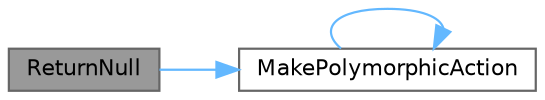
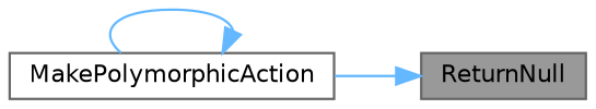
  digraph {
    rankdir=LR
    node [fontname=Helvetica fontsize=10 shape=box style=filled]
    edge [color=steelblue1 fontname=Helvetica fontsize=10 labelfontname=Helvetica labelfontsize=10 style=solid]
    n1 [color=gray40 fillcolor=grey60 fontcolor=black height=0.2 label=ReturnNull width=0.4]
    n2 [color=grey40 fillcolor=white height=0.2 label=MakePolymorphicAction width=0.4]
-   n1 -> n2
+   n2 -> n1
    n2 -> n2
  }
